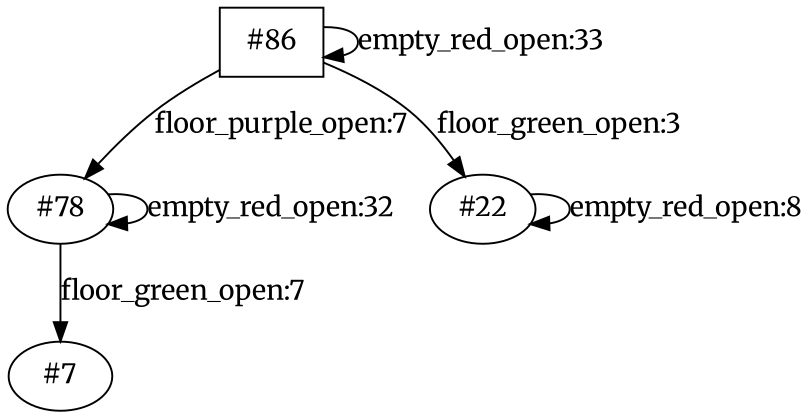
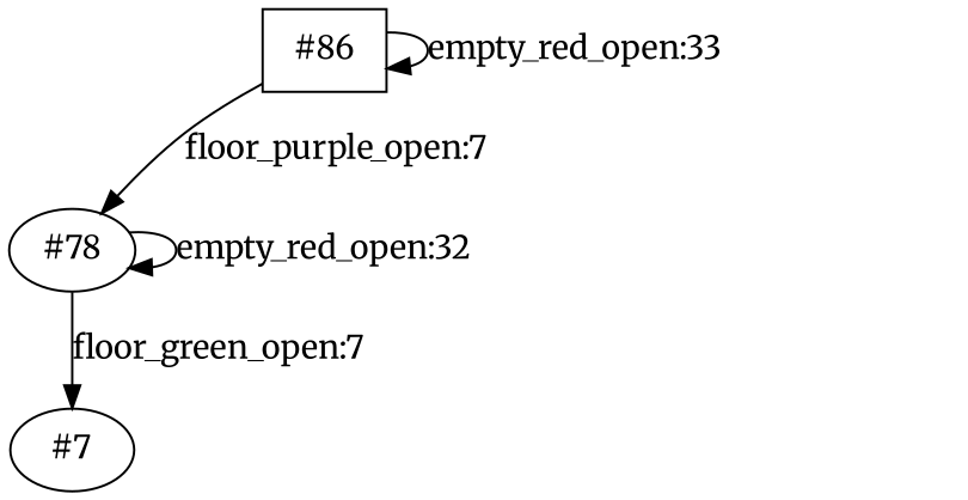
  digraph {
    fontname=Merriweather
    node [fontname=Merriweather]
    edge [fontname=Merriweather]
    n1 [label="#86" shape=box]
    n2 [label="#78"]
-   n3 [label="#22"]
    n4 [label="#7"]
    n1 -> n1 [label="empty_red_open:33"]
    n1 -> n2 [label="floor_purple_open:7"]
-   n1 -> n3 [label="floor_green_open:3"]
    n2 -> n2 [label="empty_red_open:32"]
    n2 -> n4 [label="floor_green_open:7"]
-   n3 -> n3 [label="empty_red_open:8"]
  }
